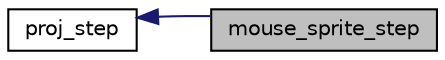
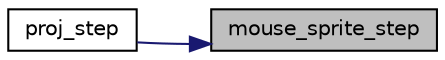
  digraph {
    rankdir=RL
    node [color=black fontname=Helvetica fontsize=10 shape=record style=filled]
    n1 [fillcolor=grey75 fontcolor=black height=0.2 label=mouse_sprite_step width=0.4]
    n2 [fillcolor=white height=0.2 label=proj_step width=0.4]
-   n2 -> n1 [color=midnightblue dir=back fontname=Helvetica fontsize=10 labelfontname=Helvetica labelfontsize=10 style=solid]
+   n1 -> n2 [color=midnightblue dir=back fontname=Helvetica fontsize=10 labelfontname=Helvetica labelfontsize=10 style=solid]
  }
